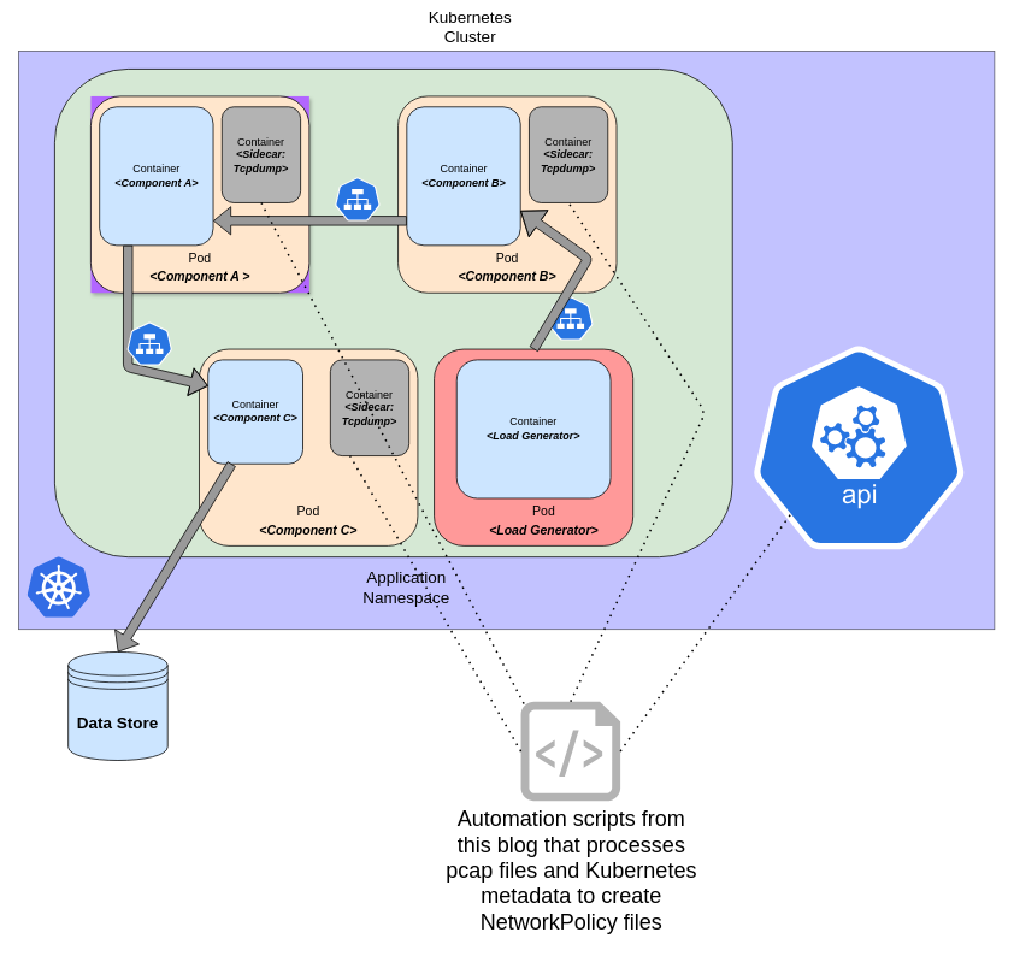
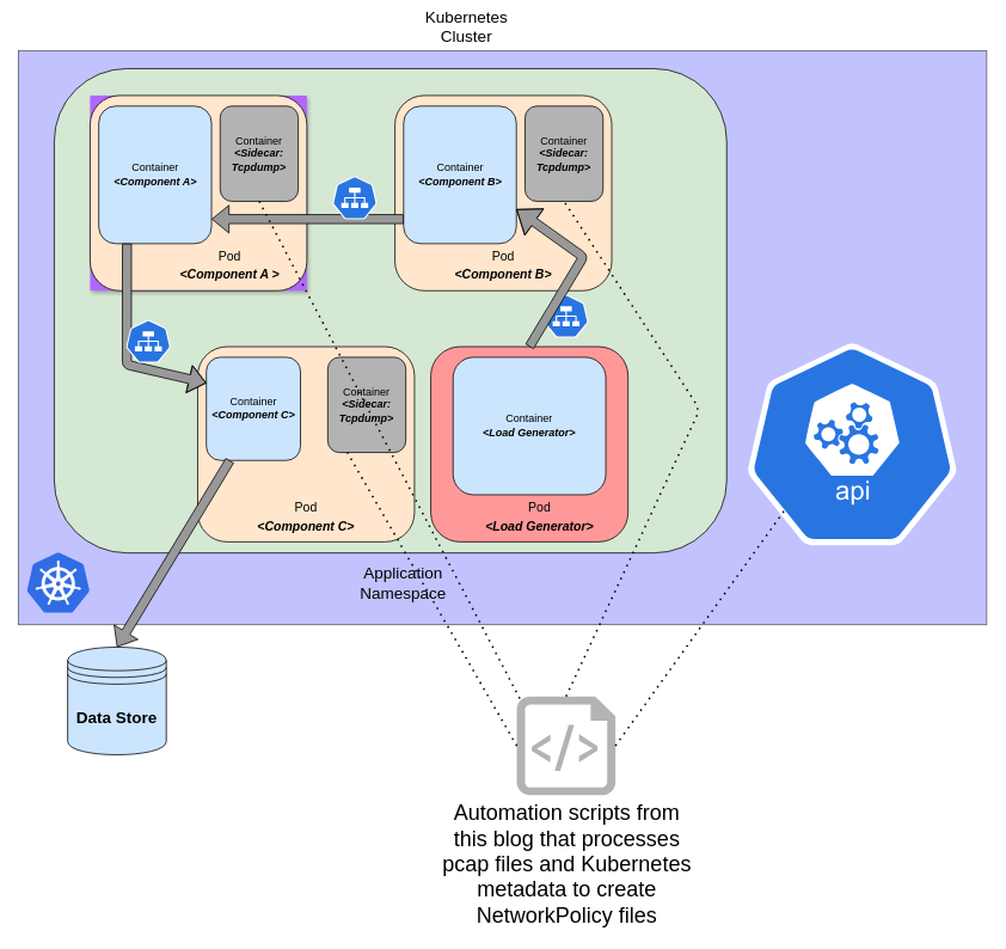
  <mxCell id="0" />
  <mxCell id="1" parent="0" />
  <mxCell id="2" value="" style="rounded=0;whiteSpace=wrap;html=1;labelBackgroundColor=none;fillColor=#9999FF;fontSize=17;fontColor=#000000;opacity=60;" parent="1" vertex="1"><mxGeometry x="20" y="56" width="1080" height="640" as="geometry" /></mxCell>
  <mxCell id="3" value="&lt;div&gt;&lt;span style=&quot;font-size: 18px&quot;&gt;Kubernetes Cluster&lt;/span&gt;&lt;/div&gt;" style="text;html=1;strokeColor=none;fillColor=none;align=center;verticalAlign=middle;whiteSpace=wrap;rounded=0;labelBackgroundColor=none;fontSize=17;fontColor=#000000;opacity=60;" parent="1" vertex="1"><mxGeometry x="500" y="20" width="40" height="20" as="geometry" /></mxCell>
  <mxCell id="4" value="&lt;font style=&quot;font-size: 18px&quot;&gt;Application Namespace&lt;/font&gt;" style="text;html=1;strokeColor=none;fillColor=none;align=center;verticalAlign=middle;whiteSpace=wrap;rounded=0;labelBackgroundColor=none;fontSize=17;fontColor=#000000;opacity=60;" vertex="1" parent="1"><mxGeometry x="430.004" y="637.807" width="38.689" height="23.589" as="geometry" /></mxCell>
  <mxCell id="5" value="" style="rounded=1;whiteSpace=wrap;html=1;shadow=0;fillColor=#D5E8D4;" vertex="1" parent="1"><mxGeometry x="60" y="76" width="750" height="540" as="geometry" /></mxCell>
  <mxCell id="6" value="" style="group;fillColor=#B266FF;shadow=1;" vertex="1" connectable="0" parent="1"><mxGeometry x="99.999" y="106.002" width="241.803" height="217.606" as="geometry" /></mxCell>
  <mxCell id="7" value="" style="rounded=1;whiteSpace=wrap;html=1;shadow=0;fillColor=#FFE6CC;" vertex="1" parent="6"><mxGeometry width="241.803" height="217.606" as="geometry" /></mxCell>
  <mxCell id="8" value="Container&lt;br&gt;&lt;i&gt;&lt;b&gt;&amp;lt;Sidecar: Tcpdump&amp;gt;&lt;/b&gt;&lt;/i&gt;" style="rounded=1;whiteSpace=wrap;html=1;shadow=0;fillColor=#B3B3B3;" vertex="1" parent="6"><mxGeometry x="145.082" y="11.794" width="87.049" height="106.149" as="geometry" /></mxCell>
- <mxCell id="9" value="&lt;font style=&quot;font-size: 14px&quot;&gt;Pod&lt;br&gt;&lt;i&gt;&lt;b&gt;&amp;lt;Component A &amp;gt;&lt;/b&gt;&lt;/i&gt;&lt;/font&gt;" style="text;html=1;strokeColor=none;fillColor=none;align=center;verticalAlign=middle;whiteSpace=wrap;rounded=0;labelBackgroundColor=none;fontSize=17;fontColor=#000000;opacity=60;" vertex="1" parent="6"><mxGeometry x="62.869" y="176.915" width="116.066" height="23.589" as="geometry" /></mxCell>
+ <mxCell id="9" value="&lt;font style=&quot;font-size: 14px&quot;&gt;Pod&lt;br&gt;&lt;i&gt;&lt;b&gt;&amp;lt;Component A &amp;gt;&lt;/b&gt;&lt;/i&gt;&lt;/font&gt;" style="text;html=1;strokeColor=none;fillColor=none;align=center;verticalAlign=middle;whiteSpace=wrap;rounded=0;labelBackgroundColor=none;fontSize=17;fontColor=#000000;opacity=60;" vertex="1" parent="6"><mxGeometry x="97.869" y="176.915" width="116.066" height="23.589" as="geometry" /></mxCell>
  <mxCell id="10" value="Container&lt;br&gt;&lt;i&gt;&lt;b&gt;&amp;lt;Component A&amp;gt;&lt;/b&gt;&lt;/i&gt;" style="rounded=1;whiteSpace=wrap;html=1;shadow=0;fillColor=#CCE5FF;" vertex="1" parent="6"><mxGeometry x="9.672" y="11.794" width="125.738" height="153.327" as="geometry" /></mxCell>
  <mxCell id="11" value="" style="group;shadow=1;" vertex="1" connectable="0" parent="1"><mxGeometry x="439.999" y="106.002" width="241.803" height="217.606" as="geometry" /></mxCell>
  <mxCell id="12" value="" style="rounded=1;whiteSpace=wrap;html=1;shadow=0;fillColor=#FFE6CC;" vertex="1" parent="11"><mxGeometry width="241.803" height="217.606" as="geometry" /></mxCell>
  <mxCell id="13" value="Container&lt;br&gt;&lt;i&gt;&lt;b&gt;&amp;lt;Sidecar: Tcpdump&amp;gt;&lt;/b&gt;&lt;/i&gt;" style="rounded=1;whiteSpace=wrap;html=1;shadow=0;fillColor=#B3B3B3;" vertex="1" parent="11"><mxGeometry x="145.082" y="11.794" width="87.049" height="106.149" as="geometry" /></mxCell>
  <mxCell id="14" value="&lt;font style=&quot;font-size: 14px&quot;&gt;Pod&lt;br&gt;&lt;i&gt;&lt;b&gt;&amp;lt;Component B&amp;gt;&lt;/b&gt;&lt;/i&gt;&lt;/font&gt;" style="text;html=1;strokeColor=none;fillColor=none;align=center;verticalAlign=middle;whiteSpace=wrap;rounded=0;labelBackgroundColor=none;fontSize=17;fontColor=#000000;opacity=60;" vertex="1" parent="11"><mxGeometry x="62.869" y="176.915" width="116.066" height="23.589" as="geometry" /></mxCell>
  <mxCell id="15" value="Container&lt;br&gt;&lt;i&gt;&lt;b&gt;&amp;lt;Component B&amp;gt;&lt;/b&gt;&lt;/i&gt;" style="rounded=1;whiteSpace=wrap;html=1;shadow=0;fillColor=#CCE5FF;" vertex="1" parent="11"><mxGeometry x="9.672" y="11.794" width="125.738" height="153.327" as="geometry" /></mxCell>
  <mxCell id="16" value="" style="group" vertex="1" connectable="0" parent="1"><mxGeometry x="219.999" y="386.002" width="241.803" height="217.606" as="geometry" /></mxCell>
  <mxCell id="17" value="" style="rounded=1;whiteSpace=wrap;html=1;shadow=0;fillColor=#FFE6CC;" vertex="1" parent="16"><mxGeometry width="241.803" height="217.606" as="geometry" /></mxCell>
  <mxCell id="18" value="Container&lt;br&gt;&lt;i&gt;&lt;b&gt;&amp;lt;Sidecar: Tcpdump&amp;gt;&lt;/b&gt;&lt;/i&gt;" style="rounded=1;whiteSpace=wrap;html=1;shadow=0;fillColor=#B3B3B3;" vertex="1" parent="16"><mxGeometry x="145.082" y="11.794" width="87.049" height="106.149" as="geometry" /></mxCell>
  <mxCell id="19" value="&lt;font style=&quot;font-size: 14px&quot;&gt;Pod&lt;br&gt;&lt;i&gt;&lt;b&gt;&amp;lt;Component C&amp;gt;&lt;/b&gt;&lt;/i&gt;&lt;/font&gt;" style="text;html=1;strokeColor=none;fillColor=none;align=center;verticalAlign=middle;whiteSpace=wrap;rounded=0;labelBackgroundColor=none;fontSize=17;fontColor=#000000;opacity=60;" vertex="1" parent="16"><mxGeometry x="62.869" y="176.915" width="116.066" height="23.589" as="geometry" /></mxCell>
  <mxCell id="20" value="Container&lt;br&gt;&lt;i&gt;&lt;b&gt;&amp;lt;Component C&amp;gt;&lt;/b&gt;&lt;/i&gt;" style="rounded=1;whiteSpace=wrap;html=1;shadow=0;fillColor=#CCE5FF;" vertex="1" parent="16"><mxGeometry x="9.672" y="11.794" width="105" height="115" as="geometry" /></mxCell>
  <mxCell id="21" value="&lt;font style=&quot;font-size: 18px&quot;&gt;&lt;b&gt;Data Store&lt;/b&gt;&lt;/font&gt;" style="shape=datastore;whiteSpace=wrap;html=1;shadow=0;fillColor=#CCE5FF;" vertex="1" parent="1"><mxGeometry x="75" y="721" width="110" height="120" as="geometry" /></mxCell>
  <mxCell id="22" value="" style="endArrow=classic;html=1;fillColor=#999999;exitX=0.25;exitY=1;exitDx=0;exitDy=0;shape=flexArrow;entryX=0.5;entryY=0;entryDx=0;entryDy=0;" edge="1" parent="1" source="20" target="21"><mxGeometry width="50" height="50" relative="1" as="geometry"><mxPoint x="820" y="456" as="sourcePoint" /><mxPoint x="135" y="686" as="targetPoint" /></mxGeometry></mxCell>
  <mxCell id="23" value="" style="endArrow=classic;html=1;fillColor=#999999;entryX=0;entryY=0.25;entryDx=0;entryDy=0;exitX=0.25;exitY=1;exitDx=0;exitDy=0;shape=flexArrow;" edge="1" parent="1" source="10" target="20"><mxGeometry width="50" height="50" relative="1" as="geometry"><mxPoint x="250" y="-14" as="sourcePoint" /><mxPoint x="300" y="-64" as="targetPoint" /><Array as="points"><mxPoint x="141" y="406" /></Array></mxGeometry></mxCell>
  <mxCell id="24" value="" style="html=1;dashed=0;whitespace=wrap;fillColor=#2875E2;strokeColor=#ffffff;points=[[0.005,0.63,0],[0.1,0.2,0],[0.9,0.2,0],[0.5,0,0],[0.995,0.63,0],[0.72,0.99,0],[0.5,1,0],[0.28,0.99,0]];shape=mxgraph.kubernetes.icon;prIcon=api;shadow=0;" vertex="1" parent="1"><mxGeometry x="830" y="382.31" width="240" height="225" as="geometry" /></mxCell>
  <mxCell id="25" value="" style="aspect=fixed;html=1;points=[];align=center;image;fontSize=12;image=img/lib/mscae/Kubernetes.svg;shadow=0;fillColor=#CCE5FF;" vertex="1" parent="1"><mxGeometry x="30" y="616" width="70" height="67.2" as="geometry" /></mxCell>
  <mxCell id="26" value="" style="html=1;dashed=0;whitespace=wrap;fillColor=#2875E2;strokeColor=#ffffff;points=[[0.005,0.63,0],[0.1,0.2,0],[0.9,0.2,0],[0.5,0,0],[0.995,0.63,0],[0.72,0.99,0],[0.5,1,0],[0.28,0.99,0]];shape=mxgraph.kubernetes.icon;prIcon=svc;shadow=0;" vertex="1" parent="1"><mxGeometry x="140" y="356" width="50" height="48" as="geometry" /></mxCell>
  <mxCell id="27" value="" style="endArrow=classic;html=1;fillColor=#999999;entryX=1;entryY=0.75;entryDx=0;entryDy=0;exitX=0;exitY=0.75;exitDx=0;exitDy=0;shape=flexArrow;" edge="1" parent="1"><mxGeometry width="50" height="50" relative="1" as="geometry"><mxPoint x="449.671" y="243.792" as="sourcePoint" /><mxPoint x="235.408" y="243.792" as="targetPoint" /></mxGeometry></mxCell>
  <mxCell id="28" value="" style="html=1;dashed=0;whitespace=wrap;fillColor=#2875E2;strokeColor=#ffffff;points=[[0.005,0.63,0],[0.1,0.2,0],[0.9,0.2,0],[0.5,0,0],[0.995,0.63,0],[0.72,0.99,0],[0.5,1,0],[0.28,0.99,0]];shape=mxgraph.kubernetes.icon;prIcon=svc;shadow=0;" vertex="1" parent="1"><mxGeometry x="370.17" y="196" width="50" height="48" as="geometry" /></mxCell>
  <mxCell id="29" value="" style="group" vertex="1" connectable="0" parent="1"><mxGeometry x="509.999" y="376.002" width="241.803" height="217.61" as="geometry" /></mxCell>
  <mxCell id="30" value="" style="group" vertex="1" connectable="0" parent="29"><mxGeometry x="-30" y="10" width="220" height="217.61" as="geometry" /></mxCell>
  <mxCell id="31" value="" style="rounded=1;whiteSpace=wrap;html=1;shadow=0;fillColor=#FF9999;" vertex="1" parent="30"><mxGeometry width="220" height="217.61" as="geometry" /></mxCell>
  <mxCell id="32" value="" style="group" vertex="1" connectable="0" parent="30"><mxGeometry x="24.84" y="11.79" width="170.33" height="188.72" as="geometry" /></mxCell>
  <mxCell id="33" value="" style="group" vertex="1" connectable="0" parent="32"><mxGeometry width="170.33" height="188.72" as="geometry" /></mxCell>
  <mxCell id="34" value="&lt;font style=&quot;font-size: 14px&quot;&gt;Pod&lt;br&gt;&lt;i&gt;&lt;b&gt;&amp;lt;Load Generator&amp;gt;&lt;/b&gt;&lt;/i&gt;&lt;/font&gt;" style="text;html=1;strokeColor=none;fillColor=none;align=center;verticalAlign=middle;whiteSpace=wrap;rounded=0;labelBackgroundColor=none;fontSize=17;fontColor=#000000;opacity=60;" vertex="1" parent="33"><mxGeometry x="23.2" y="165.13" width="147.13" height="23.59" as="geometry" /></mxCell>
  <mxCell id="35" value="Container&lt;br&gt;&lt;i&gt;&lt;b&gt;&amp;lt;Load Generator&amp;gt;&lt;/b&gt;&lt;/i&gt;" style="rounded=1;whiteSpace=wrap;html=1;shadow=0;fillColor=#CCE5FF;" vertex="1" parent="33"><mxGeometry width="170.33" height="153.33" as="geometry" /></mxCell>
  <mxCell id="36" value="" style="html=1;dashed=0;whitespace=wrap;fillColor=#2875E2;strokeColor=#ffffff;points=[[0.005,0.63,0],[0.1,0.2,0],[0.9,0.2,0],[0.5,0,0],[0.995,0.63,0],[0.72,0.99,0],[0.5,1,0],[0.28,0.99,0]];shape=mxgraph.kubernetes.icon;prIcon=svc;shadow=0;" vertex="1" parent="1"><mxGeometry x="605.9" y="328" width="50" height="48" as="geometry" /></mxCell>
  <mxCell id="37" value="" style="endArrow=classic;html=1;fillColor=#999999;entryX=1;entryY=0.75;entryDx=0;entryDy=0;exitX=0.5;exitY=0;exitDx=0;exitDy=0;shape=flexArrow;endWidth=25;endSize=7.65;" edge="1" parent="1" source="31" target="15"><mxGeometry width="50" height="50" relative="1" as="geometry"><mxPoint x="320" y="166" as="sourcePoint" /><mxPoint x="370" y="116" as="targetPoint" /><Array as="points"><mxPoint x="650" y="286" /></Array></mxGeometry></mxCell>
  <mxCell id="38" value="" style="verticalLabelPosition=bottom;html=1;verticalAlign=top;align=center;strokeColor=none;fillColor=#B3B3B3;shape=mxgraph.azure.script_file;pointerEvents=1;shadow=0;" vertex="1" parent="1"><mxGeometry x="575.9" y="776" width="110" height="110" as="geometry" /></mxCell>
  <mxCell id="39" value="" style="endArrow=none;dashed=1;html=1;dashPattern=1 3;strokeWidth=2;fillColor=#999999;exitX=0.5;exitY=1;exitDx=0;exitDy=0;entryX=0.04;entryY=0.04;entryDx=0;entryDy=0;entryPerimeter=0;" edge="1" parent="1" source="8" target="38"><mxGeometry width="50" height="50" relative="1" as="geometry"><mxPoint x="320" y="246" as="sourcePoint" /><mxPoint x="610" y="756" as="targetPoint" /></mxGeometry></mxCell>
  <mxCell id="40" value="" style="endArrow=none;dashed=1;html=1;dashPattern=1 3;strokeWidth=2;fillColor=#999999;exitX=0;exitY=0.5;exitDx=0;exitDy=0;exitPerimeter=0;entryX=0.25;entryY=1;entryDx=0;entryDy=0;" edge="1" parent="1" source="38" target="18"><mxGeometry width="50" height="50" relative="1" as="geometry"><mxPoint x="270" y="86" as="sourcePoint" /><mxPoint x="320" y="36" as="targetPoint" /></mxGeometry></mxCell>
  <mxCell id="41" value="" style="endArrow=none;dashed=1;html=1;dashPattern=1 3;strokeWidth=2;fillColor=#999999;entryX=0.5;entryY=1;entryDx=0;entryDy=0;exitX=0.5;exitY=0;exitDx=0;exitDy=0;exitPerimeter=0;" edge="1" parent="1" source="38" target="13"><mxGeometry width="50" height="50" relative="1" as="geometry"><mxPoint x="629" y="746" as="sourcePoint" /><mxPoint x="360" y="116" as="targetPoint" /><Array as="points"><mxPoint x="780" y="456" /></Array></mxGeometry></mxCell>
  <mxCell id="42" value="" style="endArrow=none;dashed=1;html=1;dashPattern=1 3;strokeWidth=2;fillColor=#999999;exitX=1;exitY=0.5;exitDx=0;exitDy=0;exitPerimeter=0;entryX=0.183;entryY=0.831;entryDx=0;entryDy=0;entryPerimeter=0;" edge="1" parent="1" source="38" target="24"><mxGeometry width="50" height="50" relative="1" as="geometry"><mxPoint x="800" y="816" as="sourcePoint" /><mxPoint x="850" y="766" as="targetPoint" /></mxGeometry></mxCell>
  <mxCell id="43" value="&lt;h1&gt;&lt;/h1&gt;&lt;h1 style=&quot;text-align: center&quot;&gt;&lt;span style=&quot;font-weight: normal&quot;&gt;Automation scripts from this blog that processes pcap files and Kubernetes metadata to create NetworkPolicy files&lt;/span&gt;&lt;br&gt;&lt;/h1&gt;" style="text;html=1;strokeColor=none;fillColor=none;spacing=5;spacingTop=-20;whiteSpace=wrap;overflow=hidden;rounded=0;shadow=0;" vertex="1" parent="1"><mxGeometry x="485.9" y="886" width="290" height="150" as="geometry" /></mxCell>
